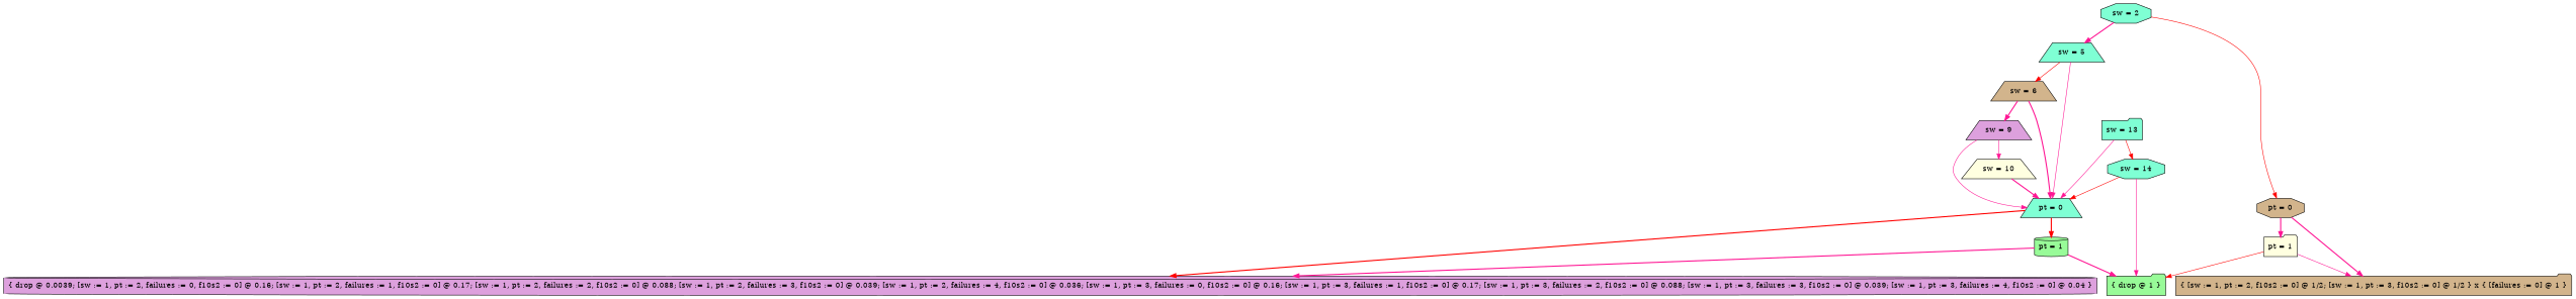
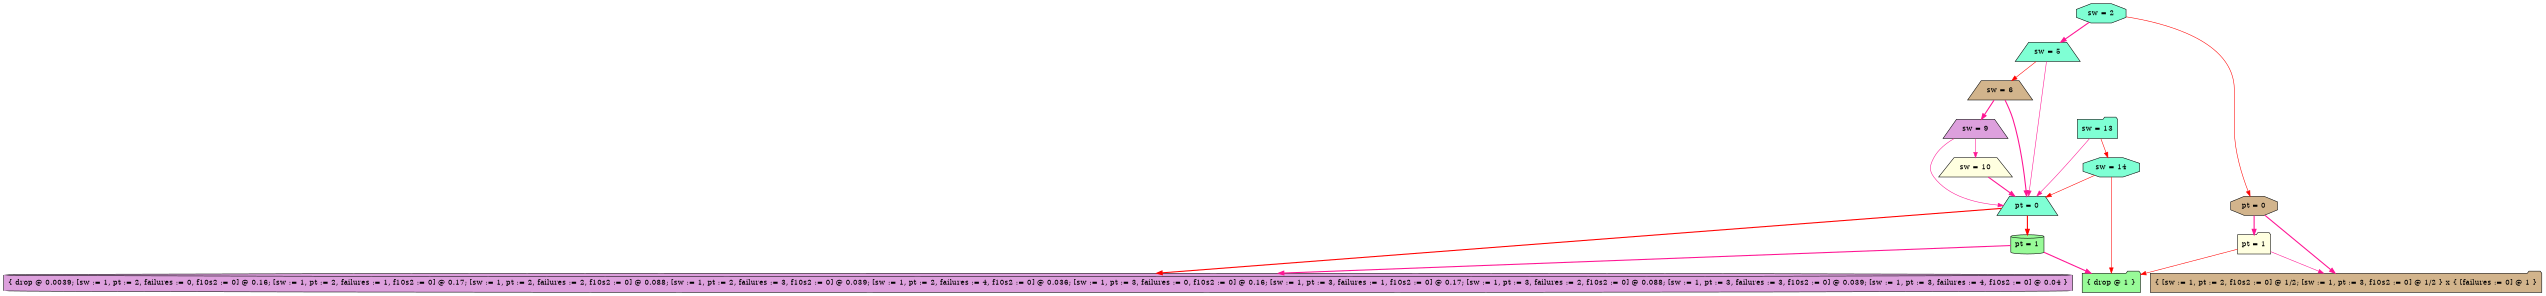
  digraph {
    node [fillcolor=aquamarine shape=trapezium style=filled]
    edge [color=deeppink style=solid]
    n1 [fillcolor=lightyellow label="sw = 10"]
    n2 [fillcolor=lightyellow label="pt = 1" shape=folder]
    n3 [fillcolor=palegreen label="pt = 1" shape=cylinder]
    n4 [label="sw = 5"]
    n5 [fillcolor=plum label="sw = 9"]
    n6 [label="sw = 2" shape=octagon]
    n7 [label="sw = 14" shape=octagon]
    n8 [label="sw = 13" shape=folder]
    n9 [fillcolor=tan label="sw = 6"]
    n10 [fillcolor=tan label="pt = 0" shape=octagon]
    n11 [label="pt = 0"]
    n12 [fillcolor=tan label="{ [sw := 1, pt := 2, f10s2 := 0] @ 1/2; [sw := 1, pt := 3, f10s2 := 0] @ 1/2 } x { [failures := 0] @ 1 }" shape=folder]
    n13 [fillcolor=palegreen label="{ drop @ 1 }" shape=folder]
    n14 [fillcolor=plum label="{ drop @ 0.0039; [sw := 1, pt := 2, failures := 0, f10s2 := 0] @ 0.16; [sw := 1, pt := 2, failures := 1, f10s2 := 0] @ 0.17; [sw := 1, pt := 2, failures := 2, f10s2 := 0] @ 0.088; [sw := 1, pt := 2, failures := 3, f10s2 := 0] @ 0.039; [sw := 1, pt := 2, failures := 4, f10s2 := 0] @ 0.036; [sw := 1, pt := 3, failures := 0, f10s2 := 0] @ 0.16; [sw := 1, pt := 3, failures := 1, f10s2 := 0] @ 0.17; [sw := 1, pt := 3, failures := 2, f10s2 := 0] @ 0.088; [sw := 1, pt := 3, failures := 3, f10s2 := 0] @ 0.039; [sw := 1, pt := 3, failures := 4, f10s2 := 0] @ 0.04 }" shape=cylinder]
    subgraph sub_1 {
      rank=same
      n1
    }
    subgraph sub_2 {
      rank=same
      n2
      n3
    }
    subgraph sub_3 {
      rank=same
      n4
    }
    subgraph sub_4 {
      rank=same
      n5
    }
    subgraph sub_5 {
      rank=same
      n6
    }
    subgraph sub_6 {
      rank=same
      n7
    }
    subgraph sub_7 {
      rank=same
      n8
    }
    subgraph sub_8 {
      rank=same
      n9
    }
    subgraph sub_9 {
      rank=same
      n10
      n11
    }
    n1 -> n11 [style=bold]
    n2 -> n12
    n2 -> n13 [color=red]
    n3 -> n13 [style=bold]
    n3 -> n14 [style=bold]
    n4 -> n9 [color=red]
    n4 -> n11
    n5 -> n1
    n5 -> n11
    n6 -> n4 [style=bold]
    n6 -> n10 [color=red]
    n7 -> n11 [color=red]
-   n7 -> n13
+   n7 -> n13 [color=red]
    n8 -> n7 [color=red]
    n8 -> n11
    n9 -> n5 [style=bold]
    n9 -> n11 [style=bold]
    n10 -> n2 [style=bold]
    n10 -> n12 [style=bold]
    n11 -> n3 [color=red style=bold]
    n11 -> n14 [color=red style=bold]
  }
